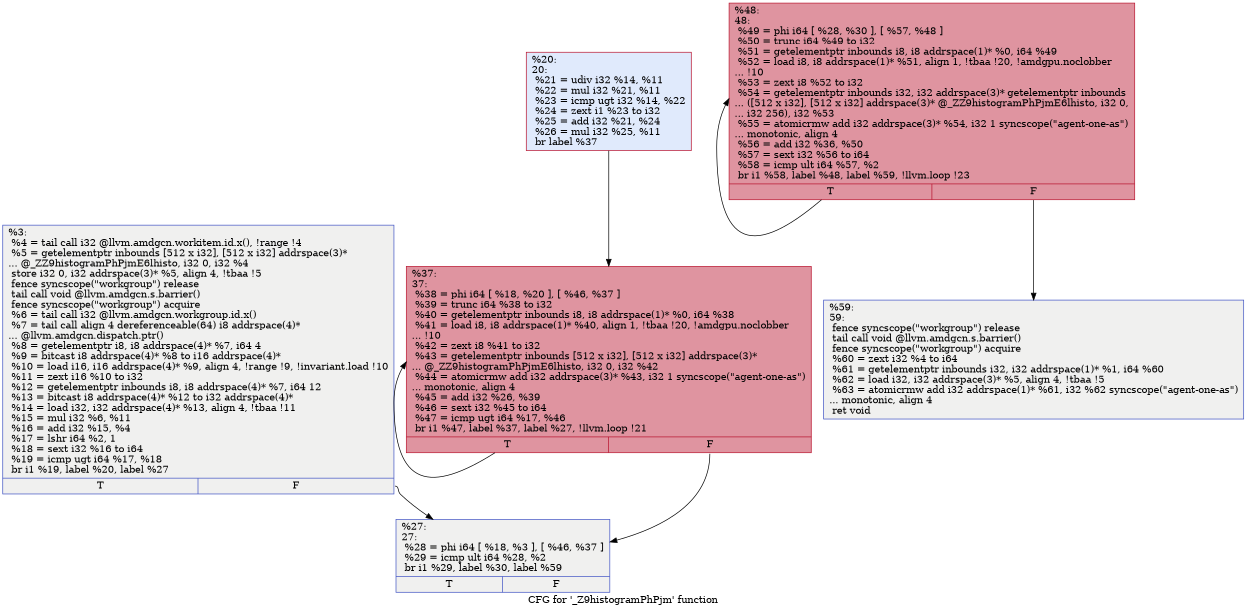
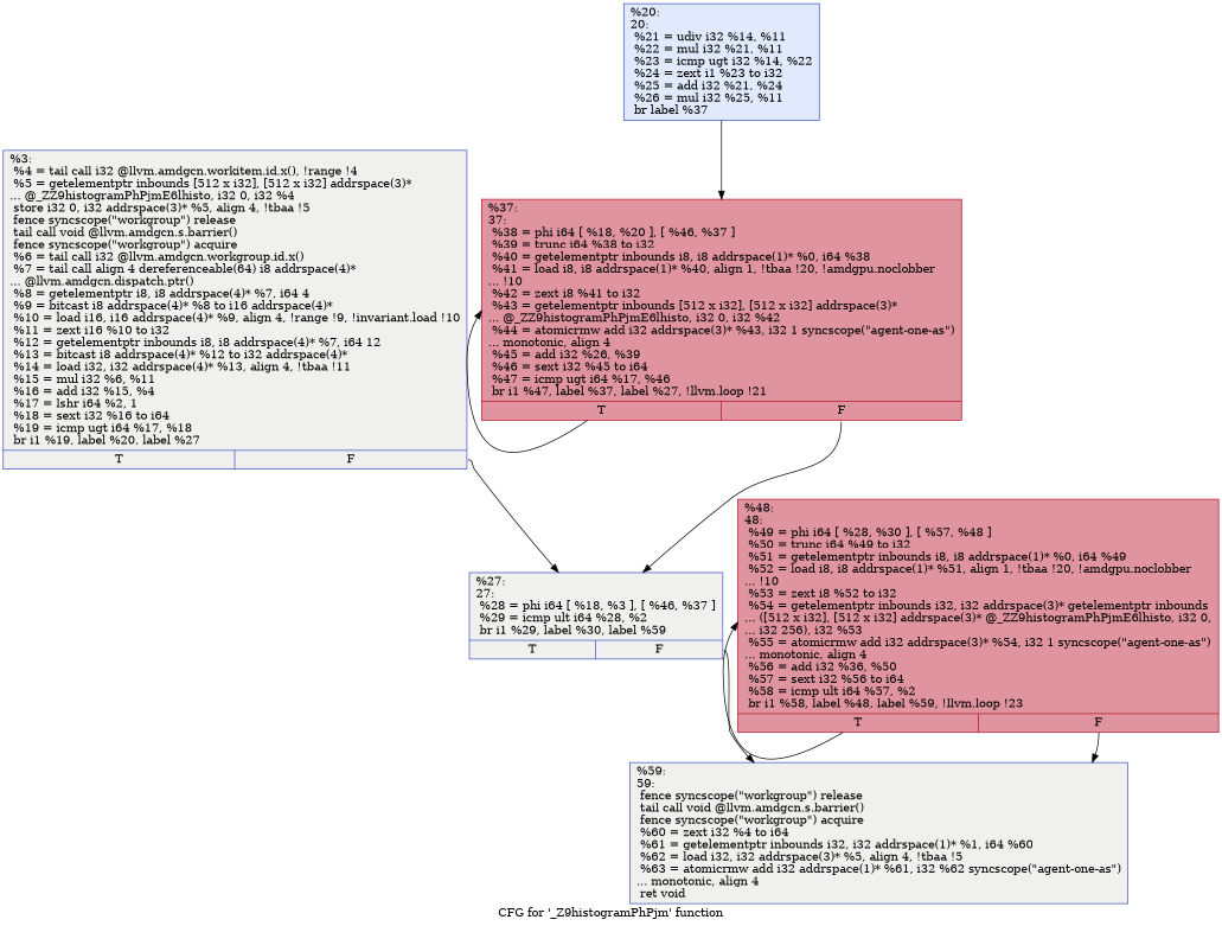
  digraph {
    label="CFG for '_Z9histogramPhPjm' function"
    node [color="#3d50c3ff" fillcolor="#dedcdb70" shape=record style=filled]
    edge [tailport=s1]
    n1 [label="{%3:\l  %4 = tail call i32 @llvm.amdgcn.workitem.id.x(), !range !4\l  %5 = getelementptr inbounds [512 x i32], [512 x i32] addrspace(3)*\l... @_ZZ9histogramPhPjmE6lhisto, i32 0, i32 %4\l  store i32 0, i32 addrspace(3)* %5, align 4, !tbaa !5\l  fence syncscope(\"workgroup\") release\l  tail call void @llvm.amdgcn.s.barrier()\l  fence syncscope(\"workgroup\") acquire\l  %6 = tail call i32 @llvm.amdgcn.workgroup.id.x()\l  %7 = tail call align 4 dereferenceable(64) i8 addrspace(4)*\l... @llvm.amdgcn.dispatch.ptr()\l  %8 = getelementptr i8, i8 addrspace(4)* %7, i64 4\l  %9 = bitcast i8 addrspace(4)* %8 to i16 addrspace(4)*\l  %10 = load i16, i16 addrspace(4)* %9, align 4, !range !9, !invariant.load !10\l  %11 = zext i16 %10 to i32\l  %12 = getelementptr inbounds i8, i8 addrspace(4)* %7, i64 12\l  %13 = bitcast i8 addrspace(4)* %12 to i32 addrspace(4)*\l  %14 = load i32, i32 addrspace(4)* %13, align 4, !tbaa !11\l  %15 = mul i32 %6, %11\l  %16 = add i32 %15, %4\l  %17 = lshr i64 %2, 1\l  %18 = sext i32 %16 to i64\l  %19 = icmp ugt i64 %17, %18\l  br i1 %19, label %20, label %27\l|{<s0>T|<s1>F}}"]
    n2 [label="{%27:\l27:                                               \l  %28 = phi i64 [ %18, %3 ], [ %46, %37 ]\l  %29 = icmp ult i64 %28, %2\l  br i1 %29, label %30, label %59\l|{<s0>T|<s1>F}}"]
-   n3 [color="#b70d28ff" fillcolor="#b9d0f970" label="{%20:\l20:                                               \l  %21 = udiv i32 %14, %11\l  %22 = mul i32 %21, %11\l  %23 = icmp ugt i32 %14, %22\l  %24 = zext i1 %23 to i32\l  %25 = add i32 %21, %24\l  %26 = mul i32 %25, %11\l  br label %37\l}"]
+   n3 [fillcolor="#b9d0f970" label="{%20:\l20:                                               \l  %21 = udiv i32 %14, %11\l  %22 = mul i32 %21, %11\l  %23 = icmp ugt i32 %14, %22\l  %24 = zext i1 %23 to i32\l  %25 = add i32 %21, %24\l  %26 = mul i32 %25, %11\l  br label %37\l}"]
    n4 [color="#b70d28ff" fillcolor="#b70d2870" label="{%37:\l37:                                               \l  %38 = phi i64 [ %18, %20 ], [ %46, %37 ]\l  %39 = trunc i64 %38 to i32\l  %40 = getelementptr inbounds i8, i8 addrspace(1)* %0, i64 %38\l  %41 = load i8, i8 addrspace(1)* %40, align 1, !tbaa !20, !amdgpu.noclobber\l... !10\l  %42 = zext i8 %41 to i32\l  %43 = getelementptr inbounds [512 x i32], [512 x i32] addrspace(3)*\l... @_ZZ9histogramPhPjmE6lhisto, i32 0, i32 %42\l  %44 = atomicrmw add i32 addrspace(3)* %43, i32 1 syncscope(\"agent-one-as\")\l... monotonic, align 4\l  %45 = add i32 %26, %39\l  %46 = sext i32 %45 to i64\l  %47 = icmp ugt i64 %17, %46\l  br i1 %47, label %37, label %27, !llvm.loop !21\l|{<s0>T|<s1>F}}"]
    n5 [label="{%59:\l59:                                               \l  fence syncscope(\"workgroup\") release\l  tail call void @llvm.amdgcn.s.barrier()\l  fence syncscope(\"workgroup\") acquire\l  %60 = zext i32 %4 to i64\l  %61 = getelementptr inbounds i32, i32 addrspace(1)* %1, i64 %60\l  %62 = load i32, i32 addrspace(3)* %5, align 4, !tbaa !5\l  %63 = atomicrmw add i32 addrspace(1)* %61, i32 %62 syncscope(\"agent-one-as\")\l... monotonic, align 4\l  ret void\l}"]
    n6 [color="#b70d28ff" fillcolor="#b70d2870" label="{%48:\l48:                                               \l  %49 = phi i64 [ %28, %30 ], [ %57, %48 ]\l  %50 = trunc i64 %49 to i32\l  %51 = getelementptr inbounds i8, i8 addrspace(1)* %0, i64 %49\l  %52 = load i8, i8 addrspace(1)* %51, align 1, !tbaa !20, !amdgpu.noclobber\l... !10\l  %53 = zext i8 %52 to i32\l  %54 = getelementptr inbounds i32, i32 addrspace(3)* getelementptr inbounds\l... ([512 x i32], [512 x i32] addrspace(3)* @_ZZ9histogramPhPjmE6lhisto, i32 0,\l... i32 256), i32 %53\l  %55 = atomicrmw add i32 addrspace(3)* %54, i32 1 syncscope(\"agent-one-as\")\l... monotonic, align 4\l  %56 = add i32 %36, %50\l  %57 = sext i32 %56 to i64\l  %58 = icmp ult i64 %57, %2\l  br i1 %58, label %48, label %59, !llvm.loop !23\l|{<s0>T|<s1>F}}"]
    n1 -> n2
+   n2 -> n5
    n3 -> n4 [tailport=s0]
    n4 -> n2
    n4 -> n4 [tailport=s0]
    n6 -> n5
    n6 -> n6 [tailport=s0]
  }
